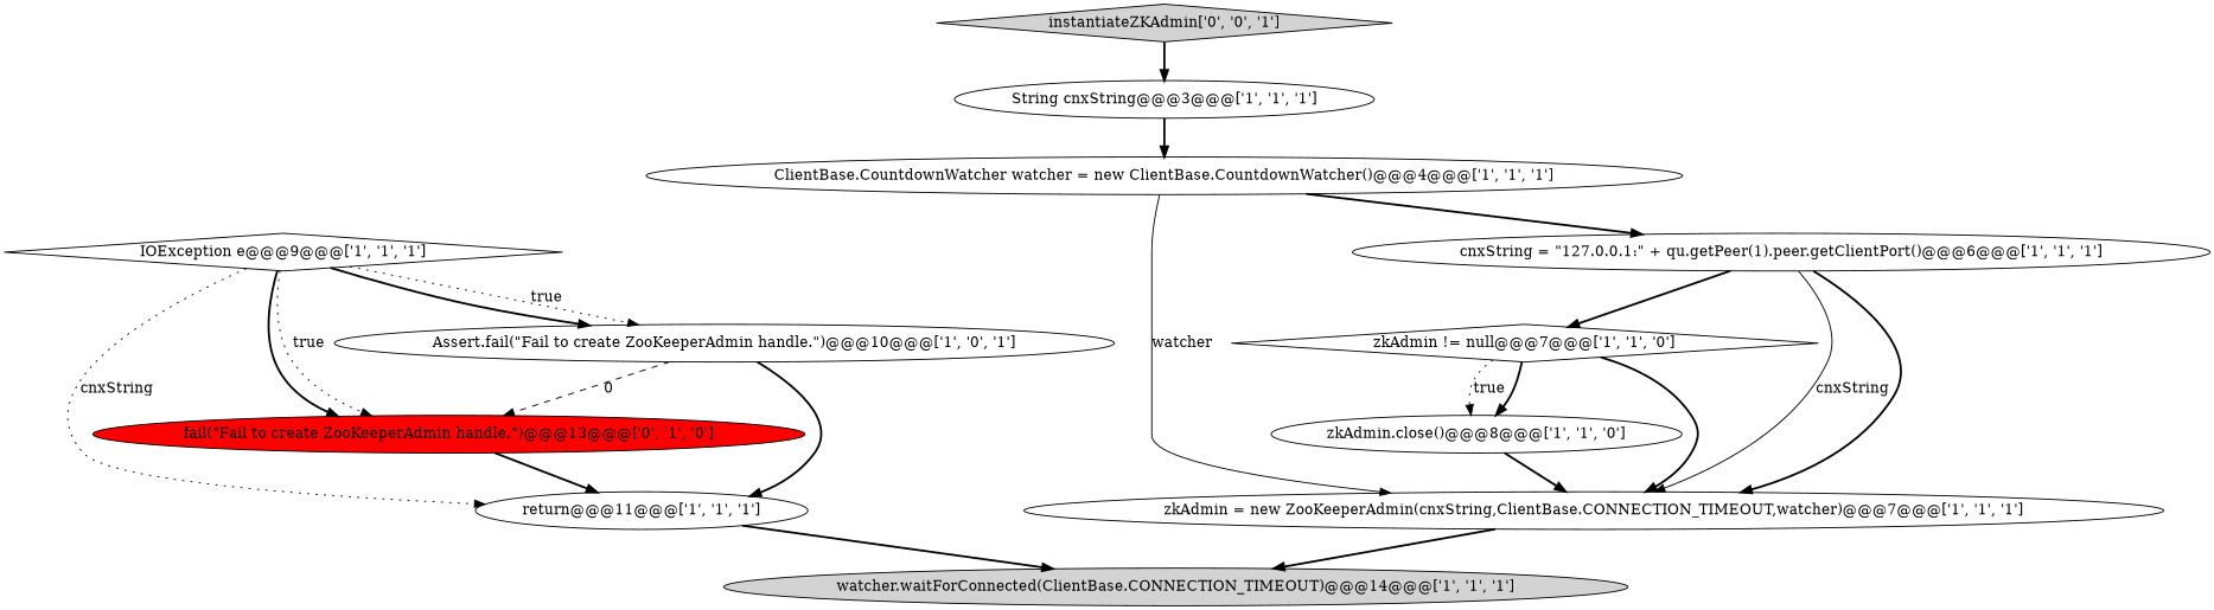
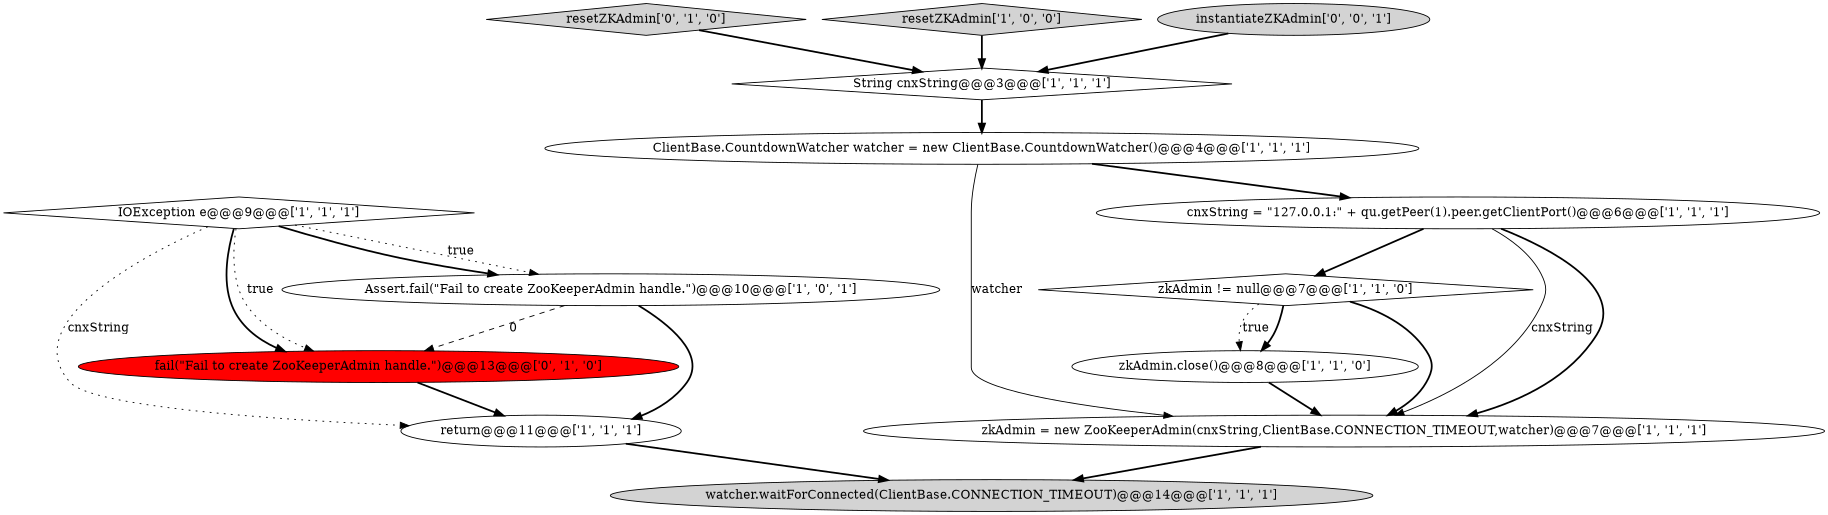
  digraph {
    fontname="DejaVu Serif"
    node [fillcolor=white fontname="DejaVu Serif" shape=ellipse style=filled]
    edge [fontname="DejaVu Serif" style=bold]
    n1 [label="cnxString = \"127.0.0.1:\" + qu.getPeer(1).peer.getClientPort()@@@6@@@['1', '1', '1']"]
    n2 [label="zkAdmin = new ZooKeeperAdmin(cnxString,ClientBase.CONNECTION_TIMEOUT,watcher)@@@7@@@['1', '1', '1']"]
    n3 [label="zkAdmin != null@@@7@@@['1', '1', '0']" shape=diamond]
    n4 [fillcolor=lightgray label="watcher.waitForConnected(ClientBase.CONNECTION_TIMEOUT)@@@14@@@['1', '1', '1']"]
    n5 [label="zkAdmin.close()@@@8@@@['1', '1', '0']"]
-   n6 [label="String cnxString@@@3@@@['1', '1', '1']"]
+   n6 [label="String cnxString@@@3@@@['1', '1', '1']" shape=diamond]
    n7 [label="ClientBase.CountdownWatcher watcher = new ClientBase.CountdownWatcher()@@@4@@@['1', '1', '1']"]
+   n8 [fillcolor=lightgray label="resetZKAdmin['0', '1', '0']" shape=diamond]
+   n9 [fillcolor=lightgray label="resetZKAdmin['1', '0', '0']" shape=diamond]
    n10 [label="Assert.fail(\"Fail to create ZooKeeperAdmin handle.\")@@@10@@@['1', '0', '1']"]
    n11 [label="return@@@11@@@['1', '1', '1']"]
    n12 [fillcolor=red label="fail(\"Fail to create ZooKeeperAdmin handle.\")@@@13@@@['0', '1', '0']"]
-   n13 [fillcolor=lightgray label="instantiateZKAdmin['0', '0', '1']" shape=diamond]
+   n13 [fillcolor=lightgray label="instantiateZKAdmin['0', '0', '1']"]
    n14 [label="IOException e@@@9@@@['1', '1', '1']" shape=diamond]
    n1 -> n2 [label=cnxString style=solid]
    n1 -> n2
    n1 -> n3
    n2 -> n4
    n3 -> n2
    n3 -> n5
    n3 -> n5 [label=true style=dotted]
    n5 -> n2
    n6 -> n7
    n7 -> n1
    n7 -> n2 [label=watcher style=solid]
+   n8 -> n6
+   n9 -> n6
    n10 -> n11
    n10 -> n12 [label=0 style=dashed]
    n11 -> n4
    n12 -> n11
    n13 -> n6
    n14 -> n10 [label=true style=dotted]
    n14 -> n10
    n14 -> n11 [label=cnxString style=dotted]
    n14 -> n12 [label=true style=dotted]
    n14 -> n12
  }
